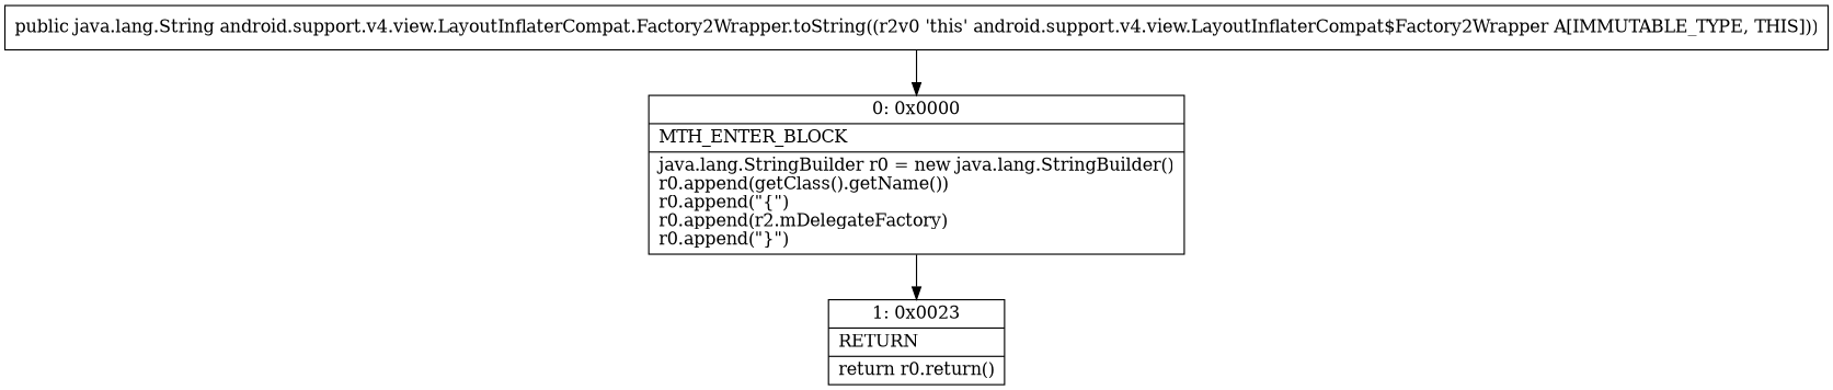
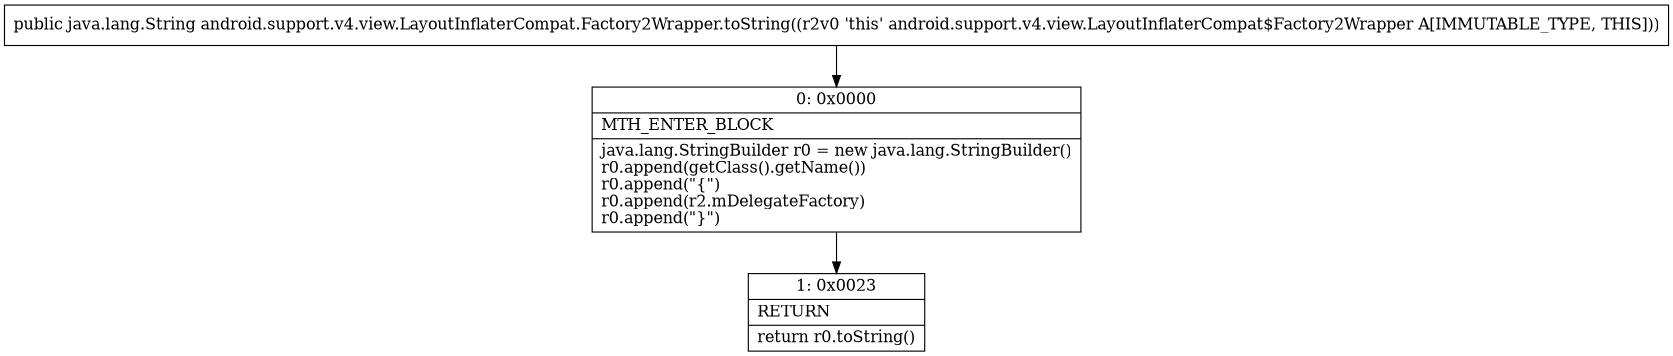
  digraph {
    node [shape=record]
    n1 [label="{0\:\ 0x0000|MTH_ENTER_BLOCK\l|java.lang.StringBuilder r0 = new java.lang.StringBuilder()\lr0.append(getClass().getName())\lr0.append(\"\{\")\lr0.append(r2.mDelegateFactory)\lr0.append(\"\}\")\l}"]
-   n2 [label="{1\:\ 0x0023|RETURN\l|return r0.return()\l}"]
+   n2 [label="{1\:\ 0x0023|RETURN\l|return r0.toString()\l}"]
    n3 [label="{public java.lang.String android.support.v4.view.LayoutInflaterCompat.Factory2Wrapper.toString((r2v0 'this' android.support.v4.view.LayoutInflaterCompat$Factory2Wrapper A[IMMUTABLE_TYPE, THIS])) }"]
    n1 -> n2
    n3 -> n1
  }
